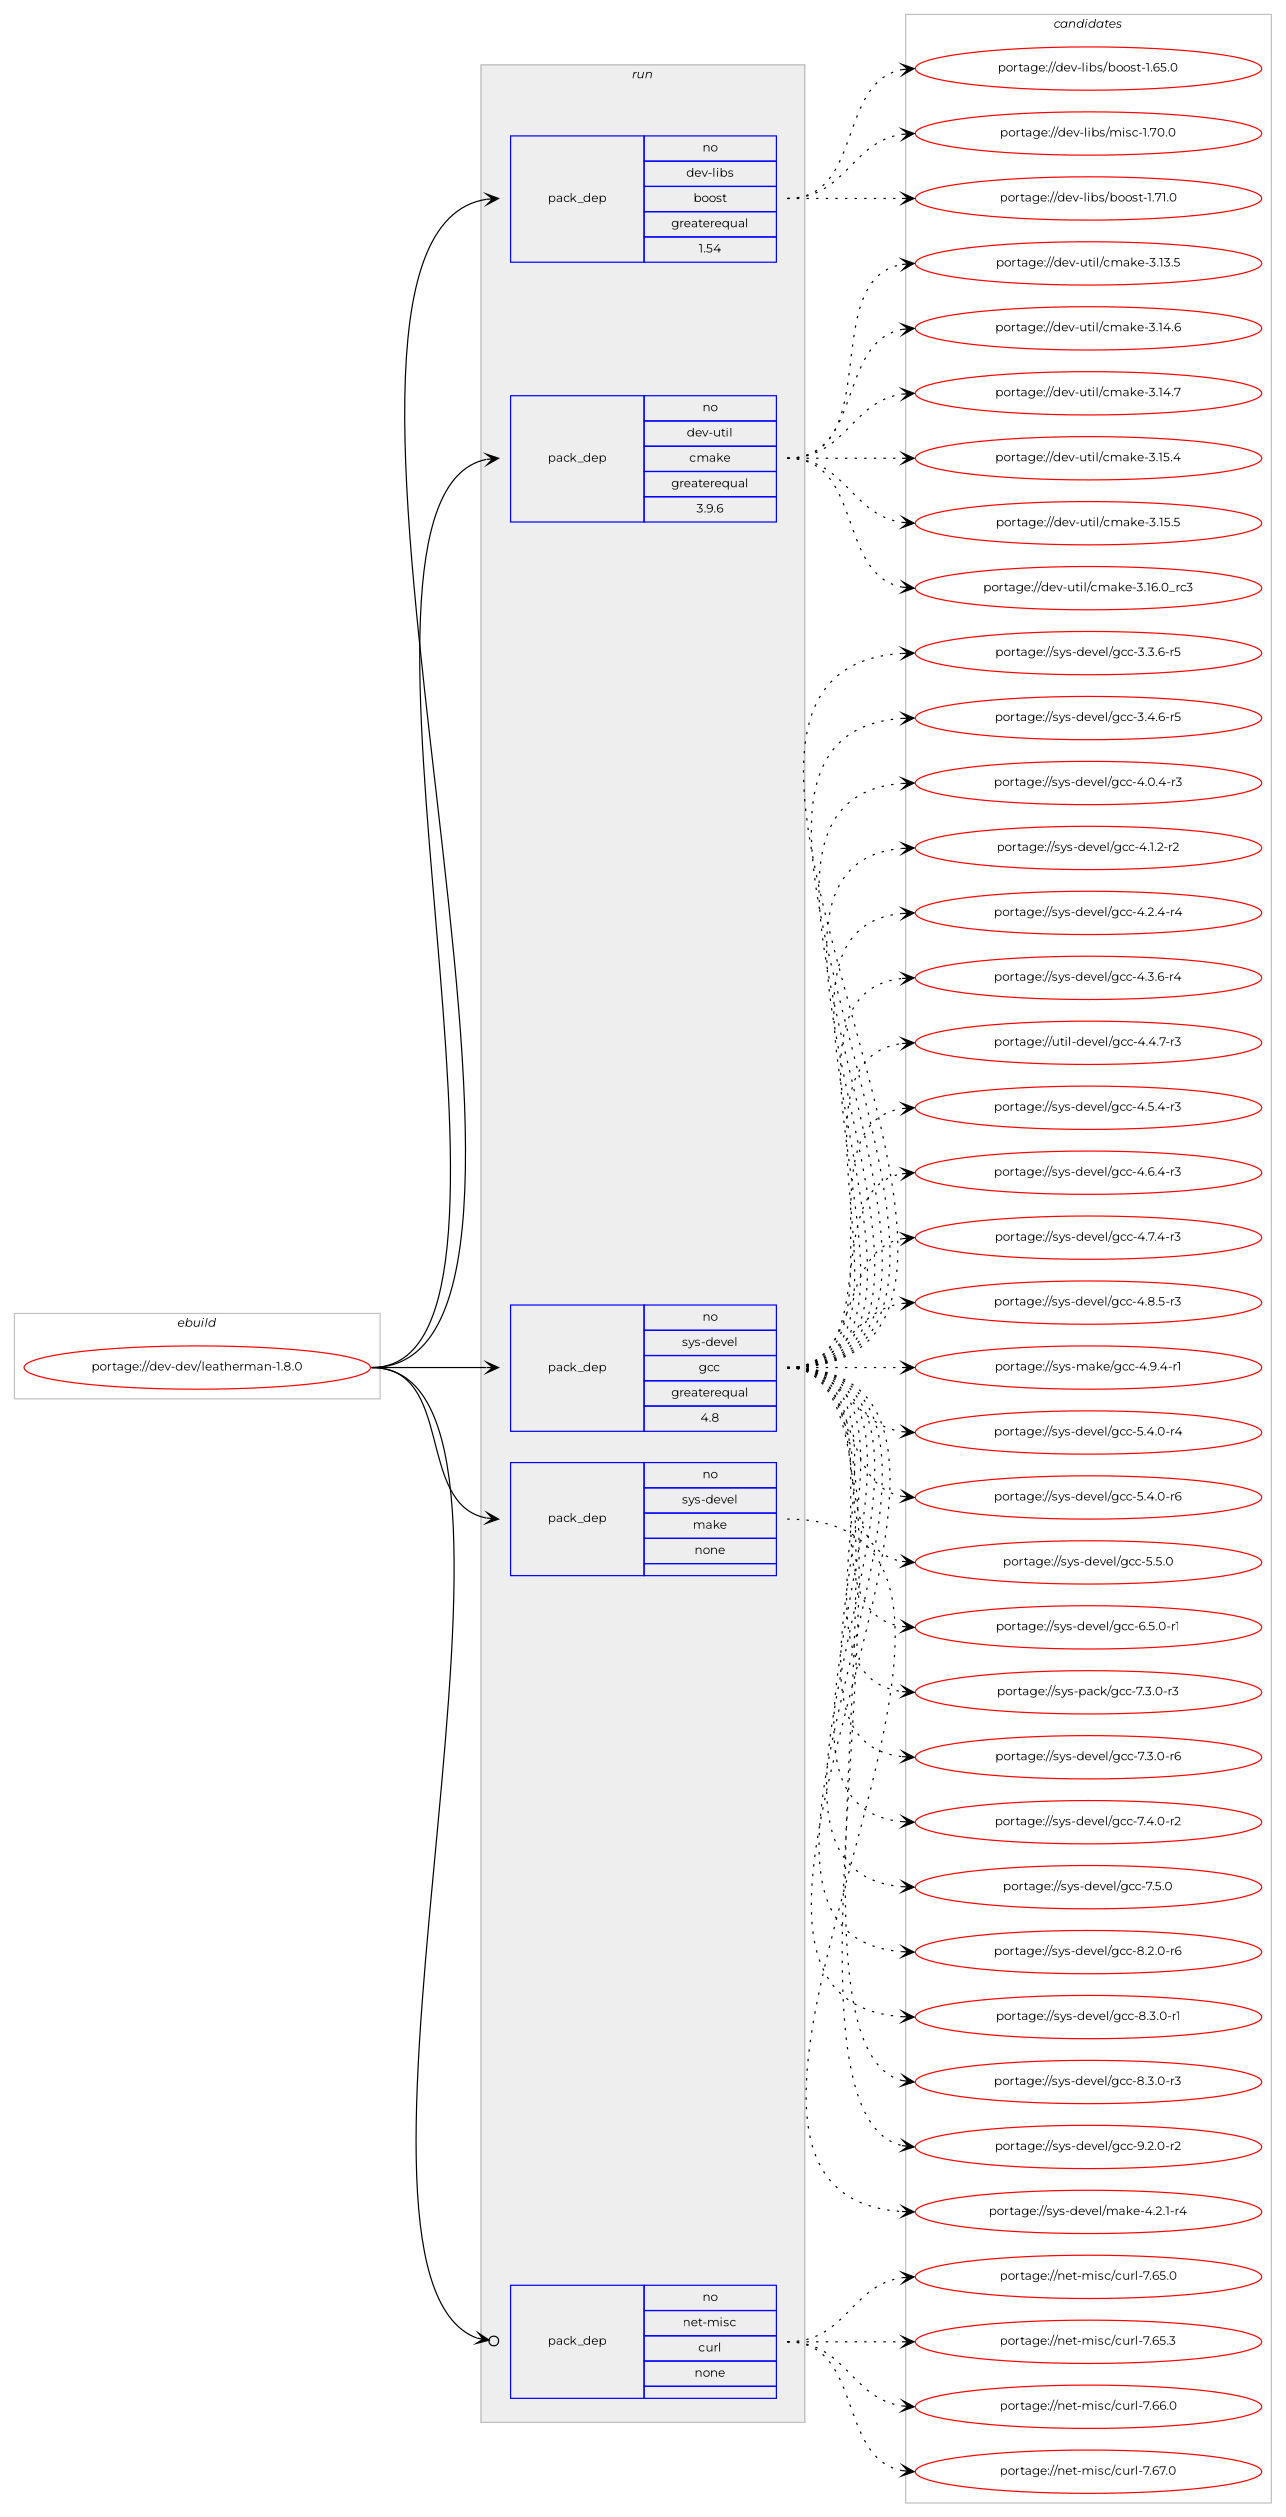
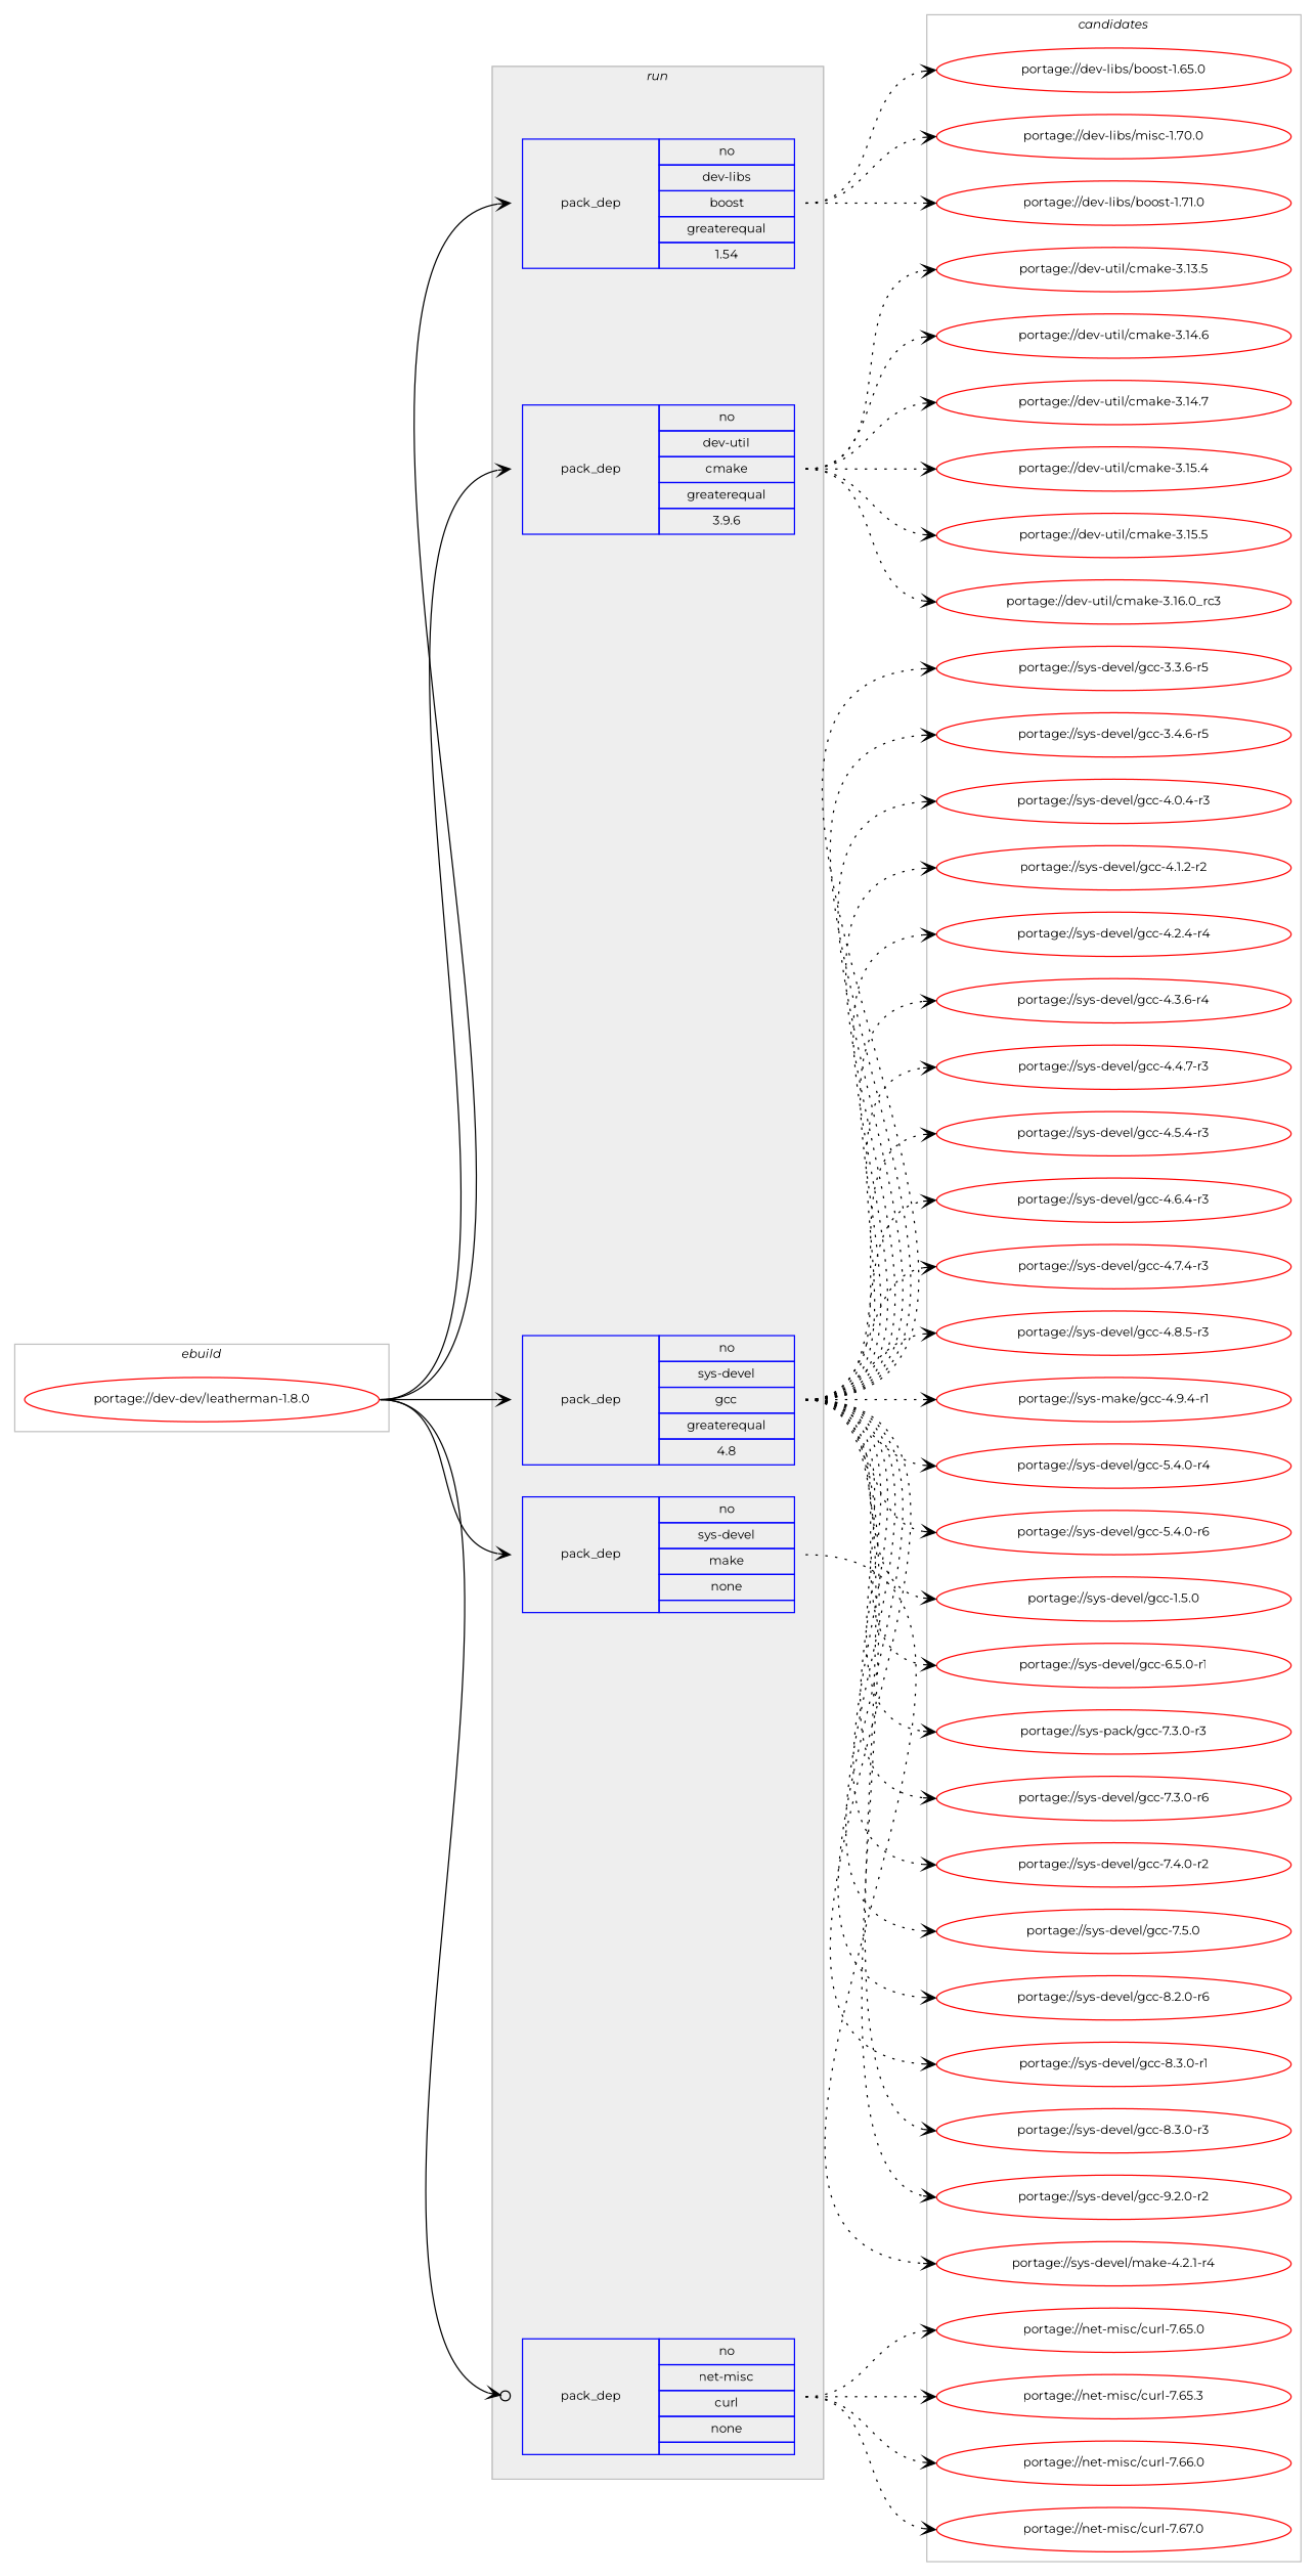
  digraph {
    compound=true
    concentrate=true
    fontname=Montserrat
    fontsize=10
    newrank=true
    rankdir=LR
    ranksep=1.5
    node [color=red fontname=Montserrat fontsize=10]
    edge [arrowhead=vee fontname=Montserrat headport=w style=dotted tailport=e weight=100]
    n1 [label="portage://dev-dev/leatherman-1.8.0" width=4]
    n2 [color=blue label=<<TABLE BORDER="0" CELLBORDER="1" CELLSPACING="0" CELLPADDING="4" WIDTH="220"><TR><TD ROWSPAN="6" CELLPADDING="30">pack_dep</TD></TR><TR><TD WIDTH="110">no</TD></TR><TR><TD>dev-libs</TD></TR><TR><TD>boost</TD></TR><TR><TD>greaterequal</TD></TR><TR><TD>1.54</TD></TR></TABLE>> shape=none]
    n3 [color=blue label=<<TABLE BORDER="0" CELLBORDER="1" CELLSPACING="0" CELLPADDING="4" WIDTH="220"><TR><TD ROWSPAN="6" CELLPADDING="30">pack_dep</TD></TR><TR><TD WIDTH="110">no</TD></TR><TR><TD>dev-util</TD></TR><TR><TD>cmake</TD></TR><TR><TD>greaterequal</TD></TR><TR><TD>3.9.6</TD></TR></TABLE>> shape=none]
    n4 [color=blue label=<<TABLE BORDER="0" CELLBORDER="1" CELLSPACING="0" CELLPADDING="4" WIDTH="220"><TR><TD ROWSPAN="6" CELLPADDING="30">pack_dep</TD></TR><TR><TD WIDTH="110">no</TD></TR><TR><TD>sys-devel</TD></TR><TR><TD>gcc</TD></TR><TR><TD>greaterequal</TD></TR><TR><TD>4.8</TD></TR></TABLE>> shape=none]
    n5 [color=blue label=<<TABLE BORDER="0" CELLBORDER="1" CELLSPACING="0" CELLPADDING="4" WIDTH="220"><TR><TD ROWSPAN="6" CELLPADDING="30">pack_dep</TD></TR><TR><TD WIDTH="110">no</TD></TR><TR><TD>sys-devel</TD></TR><TR><TD>make</TD></TR><TR><TD>none</TD></TR><TR><TD></TD></TR></TABLE>> shape=none]
    n6 [color=blue label=<<TABLE BORDER="0" CELLBORDER="1" CELLSPACING="0" CELLPADDING="4" WIDTH="220"><TR><TD ROWSPAN="6" CELLPADDING="30">pack_dep</TD></TR><TR><TD WIDTH="110">no</TD></TR><TR><TD>net-misc</TD></TR><TR><TD>curl</TD></TR><TR><TD>none</TD></TR><TR><TD></TD></TR></TABLE>> shape=none]
    n7 [label="portage://dev-libs/boost-1.65.0" width=4]
    n8 [label="portage://dev-libs/misc-1.70.0" width=4]
    n9 [label="portage://dev-libs/boost-1.71.0" width=4]
    n10 [label="portage://dev-util/cmake-3.13.5" width=4]
    n11 [label="portage://dev-util/cmake-3.14.6" width=4]
    n12 [label="portage://dev-util/cmake-3.14.7" width=4]
    n13 [label="portage://dev-util/cmake-3.15.4" width=4]
    n14 [label="portage://dev-util/cmake-3.15.5" width=4]
    n15 [label="portage://dev-util/cmake-3.16.0_rc3" width=4]
    n16 [label="portage://sys-devel/gcc-3.3.6-r5" width=4]
    n17 [label="portage://sys-devel/gcc-3.4.6-r5" width=4]
    n18 [label="portage://sys-devel/gcc-4.0.4-r3" width=4]
    n19 [label="portage://sys-devel/gcc-4.1.2-r2" width=4]
    n20 [label="portage://sys-devel/gcc-4.2.4-r4" width=4]
    n21 [label="portage://sys-devel/gcc-4.3.6-r4" width=4]
-   n22 [label="portage://util-devel/gcc-4.4.7-r3" width=4]
+   n22 [label="portage://sys-devel/gcc-4.4.7-r3" width=4]
    n23 [label="portage://sys-devel/gcc-4.5.4-r3" width=4]
    n24 [label="portage://sys-devel/gcc-4.6.4-r3" width=4]
    n25 [label="portage://sys-devel/gcc-4.7.4-r3" width=4]
    n26 [label="portage://sys-devel/gcc-4.8.5-r3" width=4]
    n27 [label="portage://sys-make/gcc-4.9.4-r1" width=4]
    n28 [label="portage://sys-devel/gcc-5.4.0-r4" width=4]
    n29 [label="portage://sys-devel/gcc-5.4.0-r6" width=4]
-   n30 [label="portage://sys-devel/gcc-5.5.0" width=4]
+   n30 [label="portage://sys-devel/gcc-1.5.0" width=4]
    n31 [label="portage://sys-devel/gcc-6.5.0-r1" width=4]
    n32 [label="portage://sys-pack/gcc-7.3.0-r3" width=4]
    n33 [label="portage://sys-devel/gcc-7.3.0-r6" width=4]
    n34 [label="portage://sys-devel/gcc-7.4.0-r2" width=4]
    n35 [label="portage://sys-devel/gcc-7.5.0" width=4]
    n36 [label="portage://sys-devel/gcc-8.2.0-r6" width=4]
    n37 [label="portage://sys-devel/gcc-8.3.0-r1" width=4]
    n38 [label="portage://sys-devel/gcc-8.3.0-r3" width=4]
    n39 [label="portage://sys-devel/gcc-9.2.0-r2" width=4]
    n40 [label="portage://sys-devel/make-4.2.1-r4" width=4]
    n41 [label="portage://net-misc/curl-7.65.0" width=4]
    n42 [label="portage://net-misc/curl-7.65.3" width=4]
    n43 [label="portage://net-misc/curl-7.66.0" width=4]
    n44 [label="portage://net-misc/curl-7.67.0" width=4]
    subgraph cluster_1 {
      color=gray
      label=<<i>ebuild</i>>
      rank=same
      n1
    }
    subgraph cluster_2 {
      color=gray
      label=<<i>dependencies</i>>
      subgraph cluster_3 {
        color=gray
        fillcolor="#eeeeee"
        label=<<i>compile</i>>
        style=filled
        subgraph sub_4 {
          color=gray
          fillcolor="#eeeeee"
          label=<<i>compile</i>>
          style=filled
          n2
        }
        subgraph sub_5 {
          color=gray
          fillcolor="#eeeeee"
          label=<<i>compile</i>>
          style=filled
          n3
        }
        subgraph sub_6 {
          color=gray
          fillcolor="#eeeeee"
          label=<<i>compile</i>>
          style=filled
          n4
        }
        subgraph sub_7 {
          color=gray
          fillcolor="#eeeeee"
          label=<<i>compile</i>>
          style=filled
          n5
        }
      }
      subgraph cluster_8 {
        color=gray
        fillcolor="#eeeeee"
        label=<<i>compile and run</i>>
        style=filled
        subgraph sub_9 {
          color=gray
          fillcolor="#eeeeee"
          label=<<i>compile and run</i>>
          style=filled
          n6
        }
      }
      subgraph cluster_10 {
        color=gray
        fillcolor="#eeeeee"
        label=<<i>run</i>>
        style=filled
      }
    }
    subgraph cluster_11 {
      color=gray
      label=<<i>candidates</i>>
      rank=same
      subgraph sub_12 {
        color=black
        label=<<i>candidates</i>>
        nodesep=1
        rank=same
        n7
        n8
        n9
      }
      subgraph sub_13 {
        color=black
        label=<<i>candidates</i>>
        nodesep=1
        rank=same
        n10
        n11
        n12
        n13
        n14
        n15
      }
      subgraph sub_14 {
        color=black
        label=<<i>candidates</i>>
        nodesep=1
        rank=same
        n16
        n17
        n18
        n19
        n20
        n21
        n22
        n23
        n24
        n25
        n26
        n27
        n28
        n29
        n30
        n31
        n32
        n33
        n34
        n35
        n36
        n37
        n38
        n39
      }
      subgraph sub_15 {
        color=black
        label=<<i>candidates</i>>
        nodesep=1
        rank=same
        n40
      }
      subgraph sub_16 {
        color=black
        label=<<i>candidates</i>>
        nodesep=1
        rank=same
        n41
        n42
        n43
        n44
      }
    }
    n1 -> n2 [style=solid weight=20]
    n1 -> n3 [style=solid weight=20]
    n1 -> n4 [style=solid weight=20]
    n1 -> n5 [style=solid weight=20]
    n1 -> n6 [arrowhead=odotvee style=solid weight=20]
    n2 -> n7
    n2 -> n8
    n2 -> n9
    n3 -> n10
    n3 -> n11
    n3 -> n12
    n3 -> n13
    n3 -> n14
    n3 -> n15
    n4 -> n16
    n4 -> n17
    n4 -> n18
    n4 -> n19
    n4 -> n20
    n4 -> n21
    n4 -> n22
    n4 -> n23
    n4 -> n24
    n4 -> n25
    n4 -> n26
    n4 -> n27
    n4 -> n28
    n4 -> n29
    n4 -> n30
    n4 -> n31
    n4 -> n32
    n4 -> n33
    n4 -> n34
    n4 -> n35
    n4 -> n36
    n4 -> n37
    n4 -> n38
    n4 -> n39
    n5 -> n40
    n6 -> n41
    n6 -> n42
    n6 -> n43
    n6 -> n44
  }
